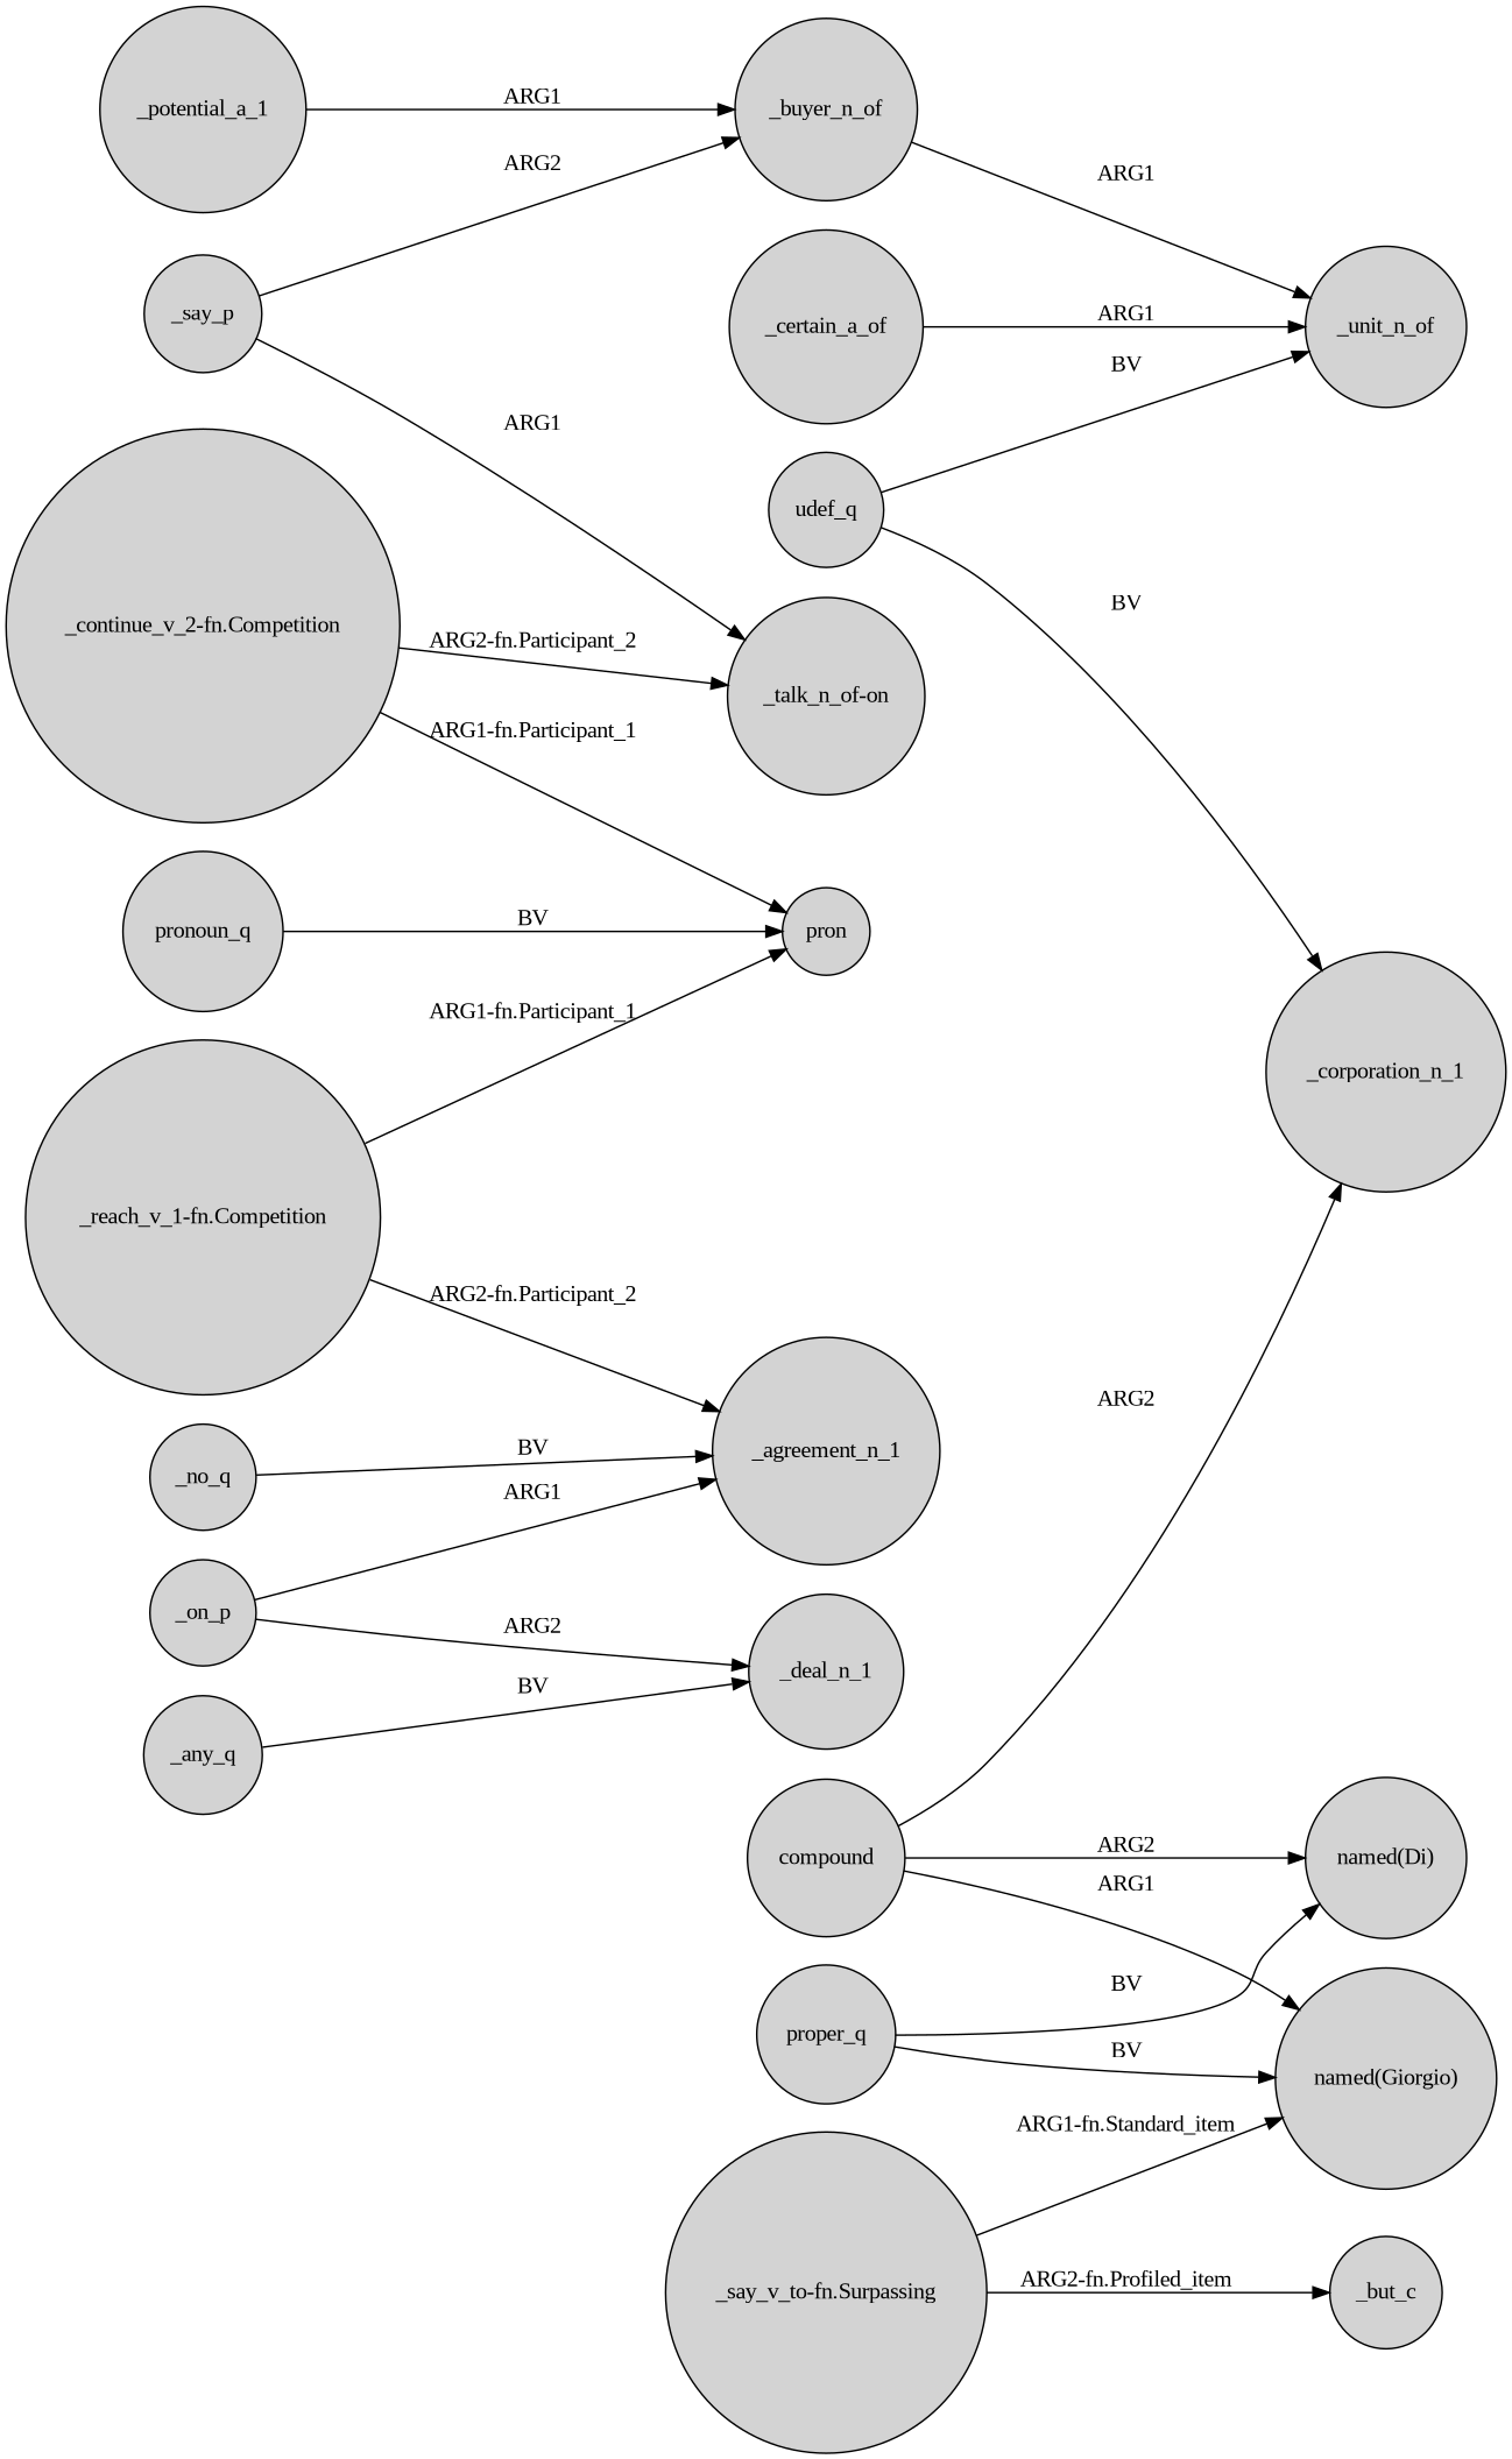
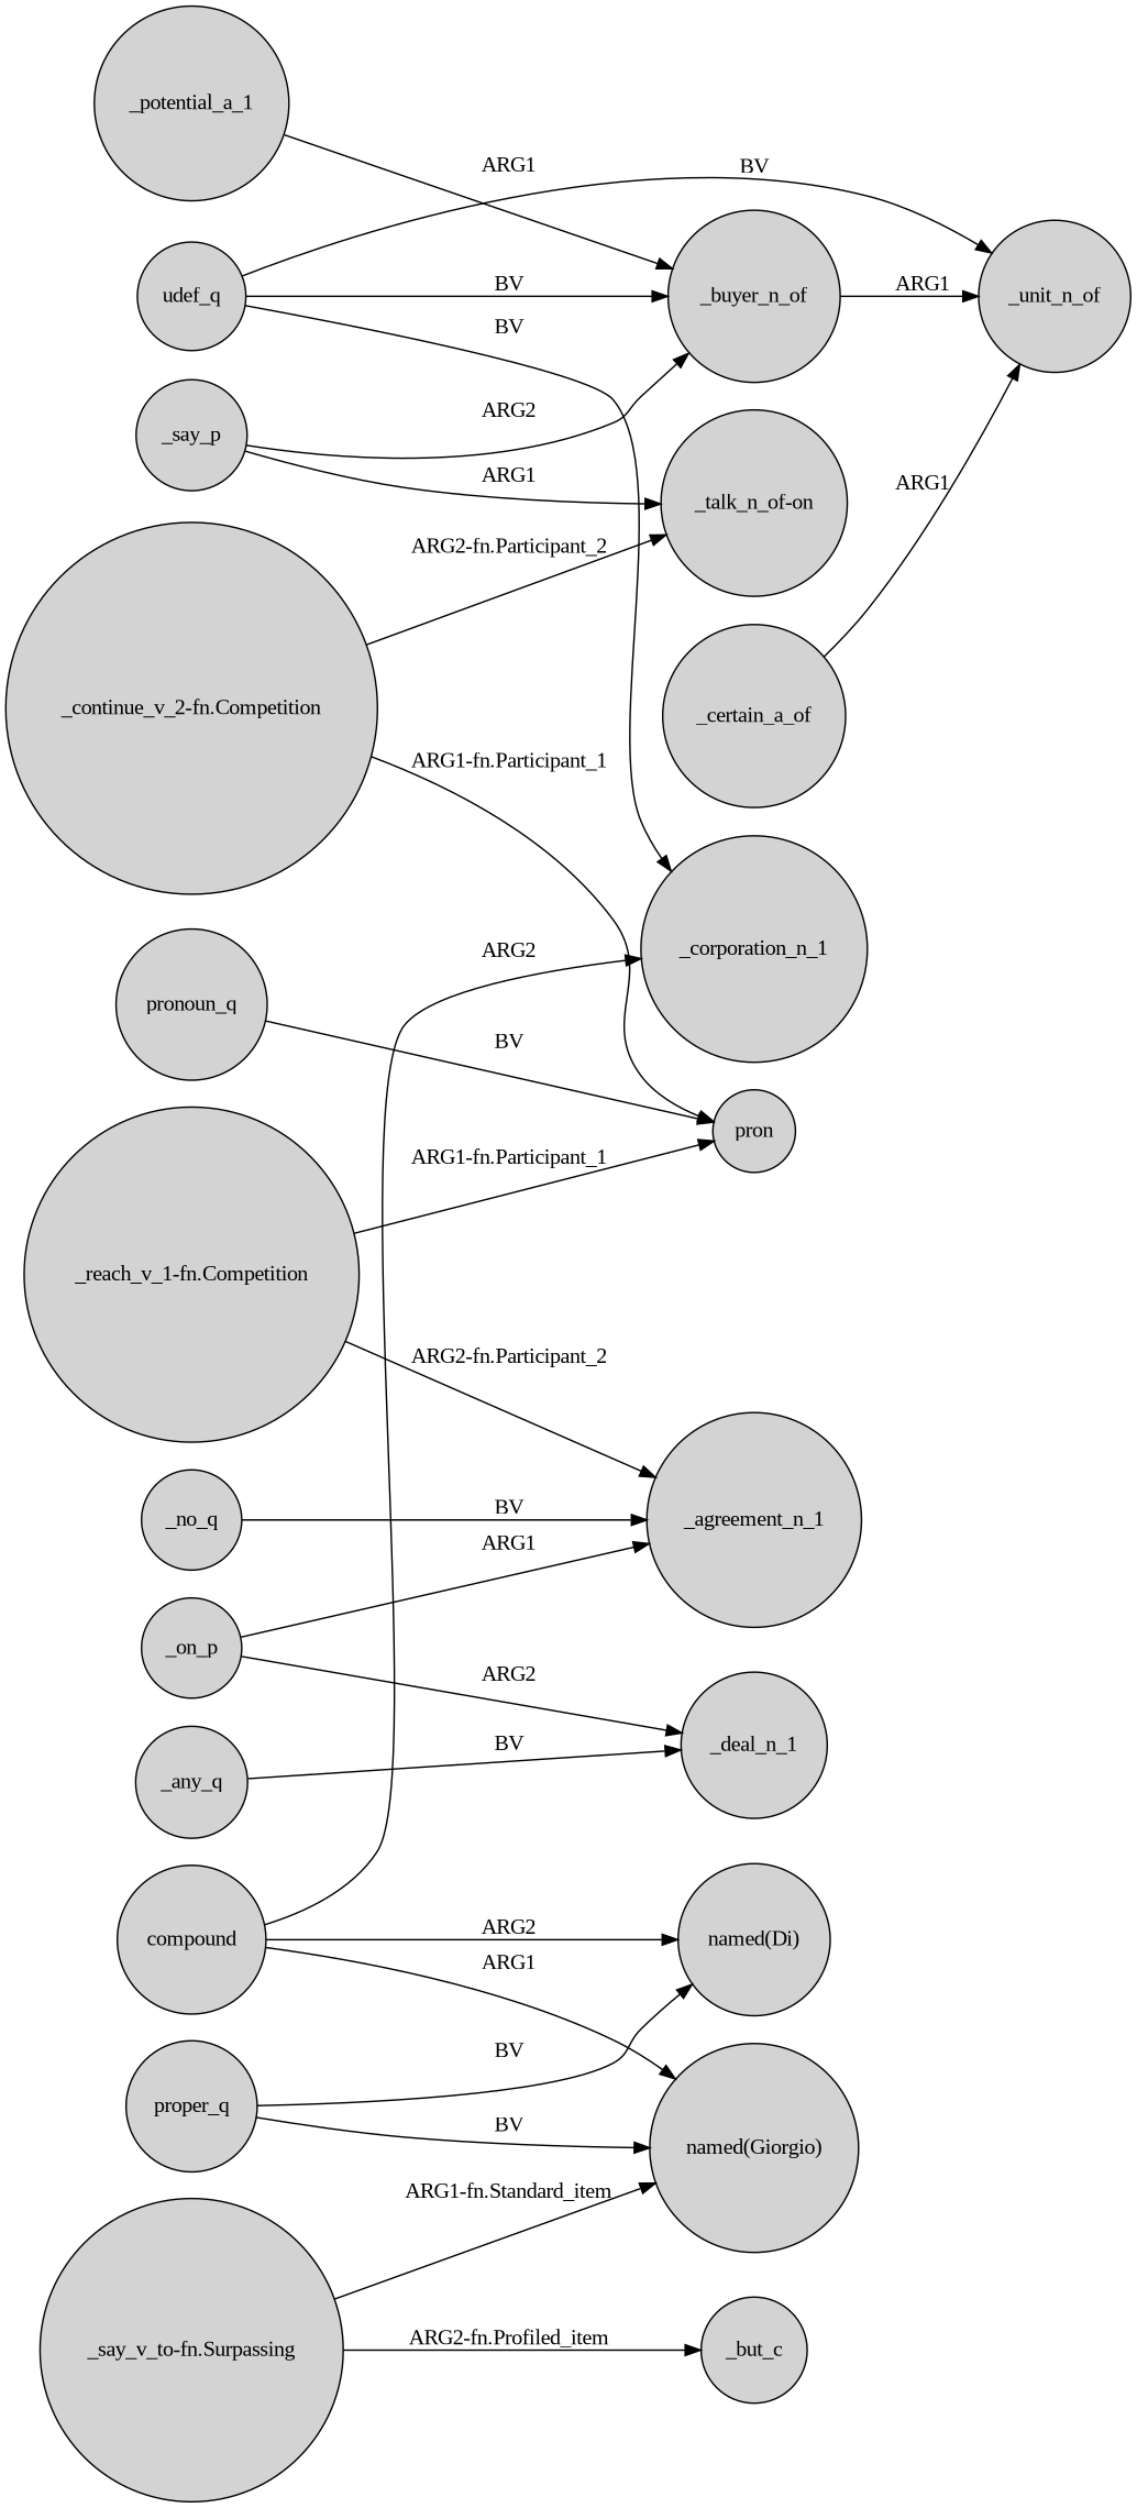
  digraph {
    fontname="Liberation Serif"
    rankdir=LR
    node [fontname="Liberation Serif" shape=circle style=filled]
    edge [fontname="Liberation Serif"]
    udef_q
    _buyer_n_of
    _unit_n_of
    _corporation_n_1
    proper_q
    "named(Di)"
    "named(Giorgio)"
    "_reach_v_1-fn.Competition"
    _agreement_n_1
    pron
    "_say_v_to-fn.Surpassing"
    _but_c
    "_continue_v_2-fn.Competition"
    "_talk_n_of-on"
    _on_p
    _deal_n_1
    _no_q
    pronoun_q
    compound
    _any_q
    n21 [label=_say_p]
    _potential_a_1
    _certain_a_of
+   udef_q -> _buyer_n_of [label=BV]
    udef_q -> _unit_n_of [label=BV]
    udef_q -> _corporation_n_1 [label=BV]
    _buyer_n_of -> _unit_n_of [label=ARG1]
    proper_q -> "named(Di)" [label=BV]
    proper_q -> "named(Giorgio)" [label=BV]
    "_reach_v_1-fn.Competition" -> _agreement_n_1 [label="ARG2-fn.Participant_2"]
    "_reach_v_1-fn.Competition" -> pron [label="ARG1-fn.Participant_1"]
    "_say_v_to-fn.Surpassing" -> "named(Giorgio)" [label="ARG1-fn.Standard_item"]
    "_say_v_to-fn.Surpassing" -> _but_c [label="ARG2-fn.Profiled_item"]
    "_continue_v_2-fn.Competition" -> pron [label="ARG1-fn.Participant_1"]
    "_continue_v_2-fn.Competition" -> "_talk_n_of-on" [label="ARG2-fn.Participant_2"]
    _on_p -> _agreement_n_1 [label=ARG1]
    _on_p -> _deal_n_1 [label=ARG2]
    _no_q -> _agreement_n_1 [label=BV]
    pronoun_q -> pron [label=BV]
    compound -> _corporation_n_1 [label=ARG2]
    compound -> "named(Di)" [label=ARG2]
    compound -> "named(Giorgio)" [label=ARG1]
    _any_q -> _deal_n_1 [label=BV]
    n21 -> _buyer_n_of [label=ARG2]
    n21 -> "_talk_n_of-on" [label=ARG1]
    _potential_a_1 -> _buyer_n_of [label=ARG1]
    _certain_a_of -> _unit_n_of [label=ARG1]
  }
